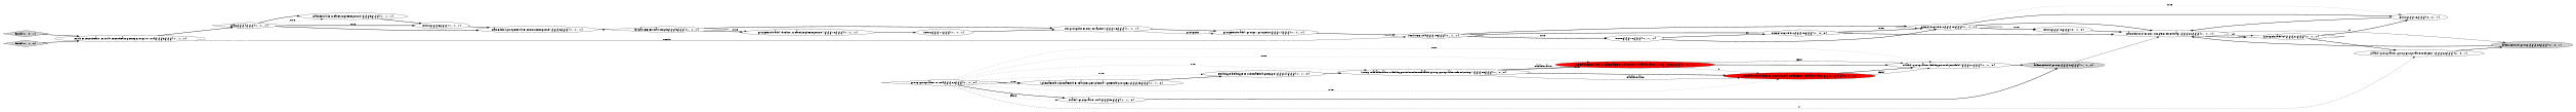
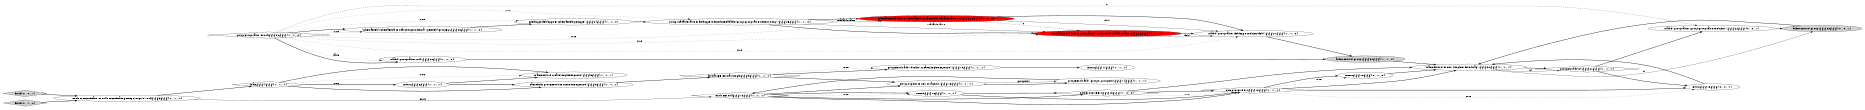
  digraph {
    rankdir=LR
    node [fillcolor=white shape=ellipse style=filled]
    edge [style=bold]
    n1 [label="return@@@16@@@['1', '1', '1']"]
    n2 [label="numGroups == 0@@@18@@@['1', '0', '0']" shape=diamond]
    n3 [label="numGroups == 0@@@18@@@['1', '1', '1']" shape=diamond]
    n4 [label="NamedList nl = new SimpleOrderedMap()@@@20@@@['1', '1', '1']"]
    n5 [label="return@@@18@@@['0', '0', '1']"]
    n6 [label="return@@@18@@@['0', '1', '0']"]
    n7 [label="nl.add(\"groupValue\",null)@@@30@@@['1', '1', '0']"]
    n8 [fillcolor=lightgray label="addDocList(nl,group)@@@32@@@['1', '1', '0']"]
    n9 [label="result = secondPass != null? secondPass.getTopGroups(0): null@@@3@@@['1', '1', '1']"]
    n10 [label="main@@@4@@@['1', '1', '1']" shape=diamond]
    n11 [label="result == null@@@15@@@['1', '1', '1']" shape=diamond]
    n12 [label="String readableValue = fieldType.indexedToReadable(group.groupValue.utf8ToString())@@@25@@@['1', '1', '0']"]
    n13 [fillcolor=red label="IndexableField field = schemaField.createField(readableValue,1.0f)@@@26@@@['1', '0', '0']"]
    n14 [fillcolor=red label="IndexableField field = schemaField.createField(readableValue)@@@26@@@['0', '1', '0']"]
    n15 [label="nl.add(\"groupValue\",fieldType.toObject(field))@@@27@@@['1', '1', '0']"]
    n16 [label="format == Format.simple@@@9@@@['1', '1', '1']" shape=diamond]
    n17 [label="groupResult.add(\"doclist\",createSimpleResponse())@@@10@@@['1', '1', '1']"]
    n18 [label="List groupList = new ArrayList()@@@13@@@['1', '1', '1']"]
    n19 [label="return@@@11@@@['1', '1', '1']"]
    n20 [label="groupResult.add(\"groups\",groupList)@@@14@@@['1', '1', '1']"]
    n21 [label="return@@@6@@@['1', '1', '1']"]
    n22 [label="mainResult = createSimpleResponse()@@@5@@@['1', '1', '1']"]
    n23 [label="NamedList groupResult = commonResponse()@@@8@@@['1', '1', '1']"]
    n24 [label="group.groupValue != null@@@22@@@['1', '1', '0']" shape=diamond]
    n25 [label="nl.add(\"groupValue\",group.groupValue.toObject())@@@22@@@['0', '0', '1']"]
    n26 [label="FieldType fieldType = schemaField.getType()@@@24@@@['1', '1', '0']"]
    n27 [label="SchemaField schemaField = searcher.getSchema().getField(groupBy)@@@23@@@['1', '1', '0']"]
    n28 [fillcolor=lightgray label="addDocList(nl,group)@@@23@@@['0', '0', '1']"]
    n29 [label="groupList.add(nl)@@@21@@@['1', '1', '1']" shape=diamond]
    n30 [fillcolor=lightgray label="finish['0', '0', '1']" shape=diamond]
    n31 [fillcolor=lightgray label="finish['0', '1', '0']" shape=diamond]
    n1 -> n2
    n1 -> n3
    n2 -> n3 [label=true style=dotted]
    n2 -> n3
    n2 -> n4
    n3 -> n4
    n3 -> n5 [label=true style=dotted]
    n3 -> n5
    n3 -> n6 [label=true style=dotted]
    n3 -> n6
    n4 -> n28 [label=nl style=solid]
    n4 -> n29
    n4 -> n29 [label=nl style=solid]
    n5 -> n4
    n6 -> n4
    n7 -> n8
-   n8 -> n4 [style=solid]
+   n8 -> n4
    n9 -> n10
    n9 -> n11 [label=result style=solid]
    n10 -> n21 [label=true]
    n10 -> n22
    n10 -> n22 [label=true style=dotted]
    n10 -> n23
    n11 -> n1 [label=true style=dotted]
    n11 -> n1
    n11 -> n2
    n11 -> n3
    n12 -> n13 [label=readableValue style=solid]
    n12 -> n13
    n12 -> n14
    n12 -> n14 [label=readableValue style=solid]
    n13 -> n14 [label=0 style=dashed]
    n13 -> n15
    n13 -> n15 [label=field style=solid]
    n14 -> n15
    n14 -> n15 [label=field style=solid]
    n15 -> n8
    n16 -> n17 [label=true style=dotted]
    n16 -> n17
    n16 -> n18
    n17 -> n19
    n18 -> n20
    n18 -> n20 [label=groupList style=solid]
-   n19 -> n18
+   n11 -> n18
    n20 -> n11
    n21 -> n23
-   n22 -> n21
+   n21 -> n22
    n23 -> n16
    n24 -> n7
    n24 -> n7 [label=false style=dotted]
    n24 -> n12 [label=true style=dotted]
    n24 -> n13 [label=true style=dotted]
    n24 -> n14 [label=true style=dotted]
    n24 -> n15 [label=true style=dotted]
    n24 -> n25 [label=0 style=dashed]
    n24 -> n26 [label=true style=dotted]
    n24 -> n27 [label=true style=dotted]
    n24 -> n27
    n25 -> n28
    n26 -> n12
    n27 -> n26
    n28 -> n4
    n29 -> n5
    n29 -> n25
    n30 -> n9
    n31 -> n9
  }
